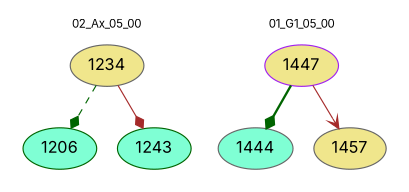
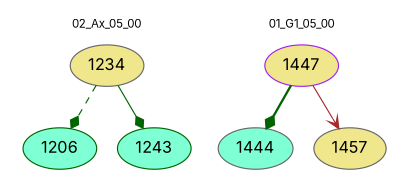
  digraph {
    fontname=Inter
    node [color=gray40 fillcolor=khaki fontname=Inter style=filled]
    edge [arrowhead=diamond color=darkgreen fontname=Inter style=solid]
    n1 [label=1234]
    n2 [color=darkgreen fillcolor=aquamarine label=1206]
    n3 [color=darkgreen fillcolor=aquamarine label=1243]
    n4 [color=purple label=1447]
    n5 [fillcolor=aquamarine label=1444]
    n6 [label=1457]
    subgraph cluster_1 {
      color=white
      fontsize=10
      label="02_Ax_05_00"
      n1
      n2
      n3
    }
    subgraph cluster_2 {
      color=white
      fontsize=10
      label="01_G1_05_00"
      n4
      n5
      n6
    }
    n1 -> n2 [style=dashed]
-   n1 -> n3 [color=brown]
+   n1 -> n3
    n4 -> n5 [style=bold]
    n4 -> n6 [arrowhead=vee color=brown]
  }
